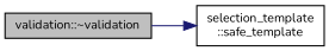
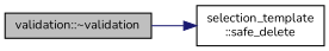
  digraph {
    rankdir=LR
    fontname=Nunito
    node [color=black fontname=Nunito fontsize=10 shape=record style=filled]
    n1 [fillcolor=grey75 fontcolor=black height=0.2 label="validation::~validation" width=0.4]
-   n2 [fillcolor=white height=0.2 label="selection_template\l::safe_template" width=0.4]
+   n2 [fillcolor=white height=0.2 label="selection_template\l::safe_delete" width=0.4]
    n1 -> n2 [color=midnightblue fontname=Nunito fontsize=10 labelfontname=Helvetica labelfontsize=10 style=solid]
  }
